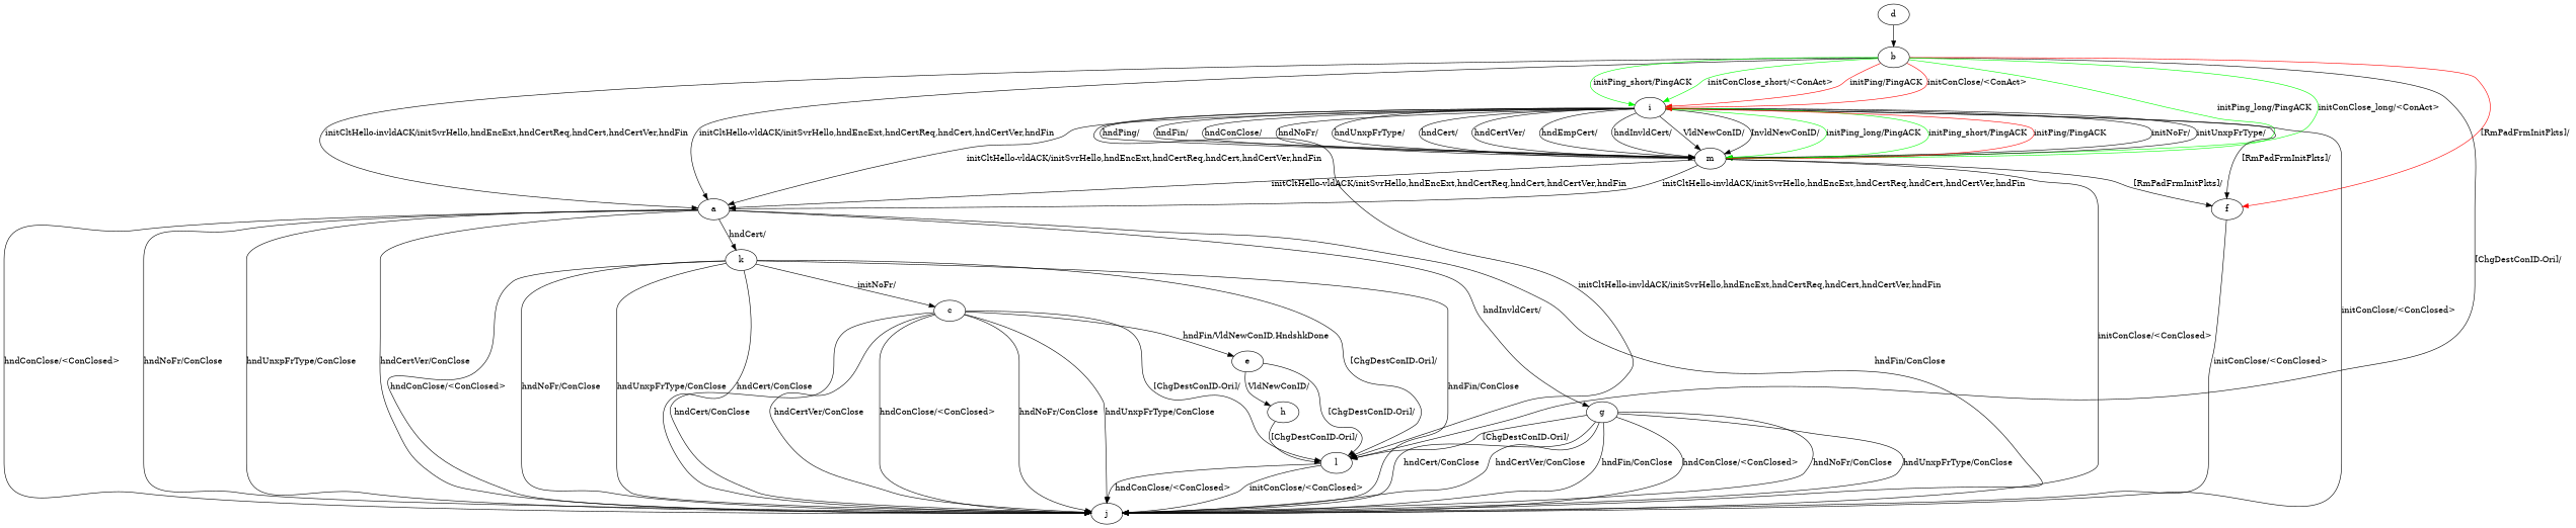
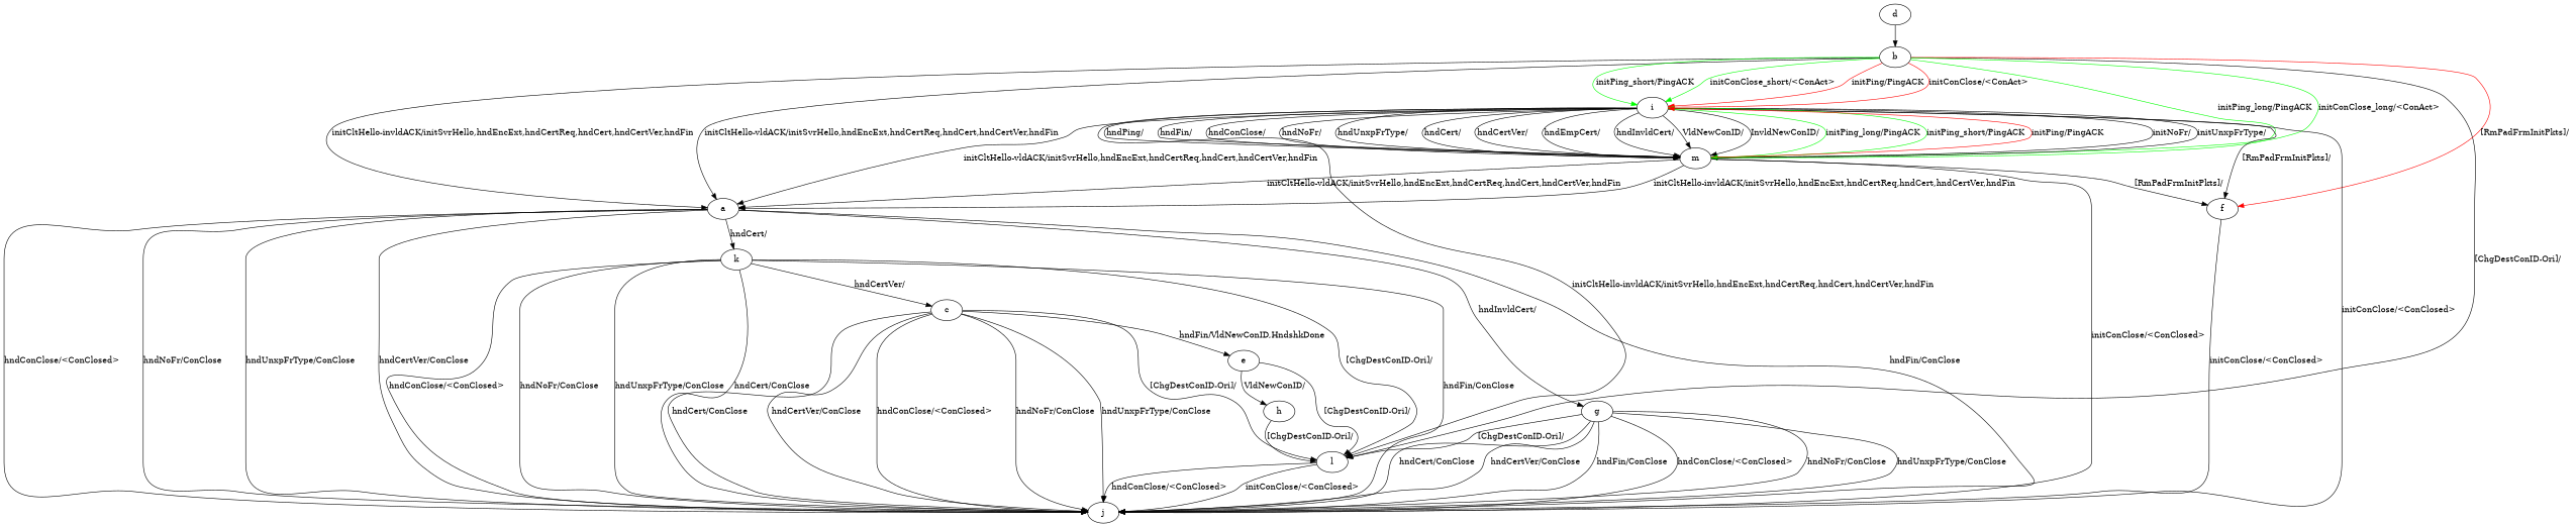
  digraph {
    a
    g
    j
    k
    l
    c
    e
    b
    f
    i
    m
    h
    d
    a -> g [label="hndInvldCert/ "]
    a -> j [label="hndFin/ConClose "]
    a -> j [label="hndConClose/<ConClosed> "]
    a -> j [label="hndNoFr/ConClose "]
    a -> j [label="hndUnxpFrType/ConClose "]
    a -> j [label="hndCertVer/ConClose "]
    a -> k [label="hndCert/ "]
    g -> j [label="hndFin/ConClose "]
    g -> j [label="hndConClose/<ConClosed> "]
    g -> j [label="hndNoFr/ConClose "]
    g -> j [label="hndUnxpFrType/ConClose "]
    g -> j [label="hndCert/ConClose "]
    g -> j [label="hndCertVer/ConClose "]
    g -> l [label="[ChgDestConID-Ori]/ "]
    k -> j [label="hndFin/ConClose "]
    k -> j [label="hndConClose/<ConClosed> "]
    k -> j [label="hndNoFr/ConClose "]
    k -> j [label="hndUnxpFrType/ConClose "]
    k -> j [label="hndCert/ConClose "]
    k -> l [label="[ChgDestConID-Ori]/ "]
-   k -> c [label="initNoFr/ "]
+   k -> c [label="hndCertVer/ "]
    l -> j [label="initConClose/<ConClosed> "]
    l -> j [label="hndConClose/<ConClosed> "]
    c -> j [label="hndConClose/<ConClosed> "]
    c -> j [label="hndNoFr/ConClose "]
    c -> j [label="hndUnxpFrType/ConClose "]
    c -> j [label="hndCert/ConClose "]
    c -> j [label="hndCertVer/ConClose "]
    c -> l [label="[ChgDestConID-Ori]/ "]
    c -> e [label="hndFin/VldNewConID,HndshkDone "]
    e -> l [label="[ChgDestConID-Ori]/ "]
    e -> h [label="VldNewConID/ "]
    b -> a [label="initCltHello-vldACK/initSvrHello,hndEncExt,hndCertReq,hndCert,hndCertVer,hndFin "]
    b -> a [label="initCltHello-invldACK/initSvrHello,hndEncExt,hndCertReq,hndCert,hndCertVer,hndFin "]
    b -> l [label="[ChgDestConID-Ori]/ "]
    b -> f [color=red label="[RmPadFrmInitPkts]/ "]
    b -> i [color=green label="initPing_short/PingACK "]
    b -> i [color=green label="initConClose_short/<ConAct> "]
    b -> i [color=red label="initPing/PingACK "]
    b -> i [color=red label="initConClose/<ConAct> "]
    b -> m [color=green label="initPing_long/PingACK "]
    b -> m [color=green label="initConClose_long/<ConAct> "]
    f -> j [label="initConClose/<ConClosed> "]
    i -> a [label="initCltHello-vldACK/initSvrHello,hndEncExt,hndCertReq,hndCert,hndCertVer,hndFin "]
    i -> j [label="initConClose/<ConClosed> "]
    i -> l [label="initCltHello-invldACK/initSvrHello,hndEncExt,hndCertReq,hndCert,hndCertVer,hndFin "]
    i -> f [label="[RmPadFrmInitPkts]/ "]
    i -> m [label="initNoFr/ "]
    i -> m [label="initUnxpFrType/ "]
    i -> m [label="hndPing/ "]
    i -> m [label="hndFin/ "]
    i -> m [label="hndConClose/ "]
    i -> m [label="hndNoFr/ "]
    i -> m [label="hndUnxpFrType/ "]
    i -> m [label="hndCert/ "]
    i -> m [label="hndCertVer/ "]
    i -> m [label="hndEmpCert/ "]
    i -> m [label="hndInvldCert/ "]
    i -> m [label="VldNewConID/ "]
    i -> m [label="InvldNewConID/ "]
    i -> m [color=green label="initPing_long/PingACK "]
    m -> a [label="initCltHello-vldACK/initSvrHello,hndEncExt,hndCertReq,hndCert,hndCertVer,hndFin "]
    m -> a [label="initCltHello-invldACK/initSvrHello,hndEncExt,hndCertReq,hndCert,hndCertVer,hndFin "]
    m -> j [label="initConClose/<ConClosed> "]
    m -> f [label="[RmPadFrmInitPkts]/ "]
    m -> i [color=green label="initPing_short/PingACK "]
    m -> i [color=red label="initPing/PingACK "]
    h -> l [label="[ChgDestConID-Ori]/ "]
    d -> b
  }
